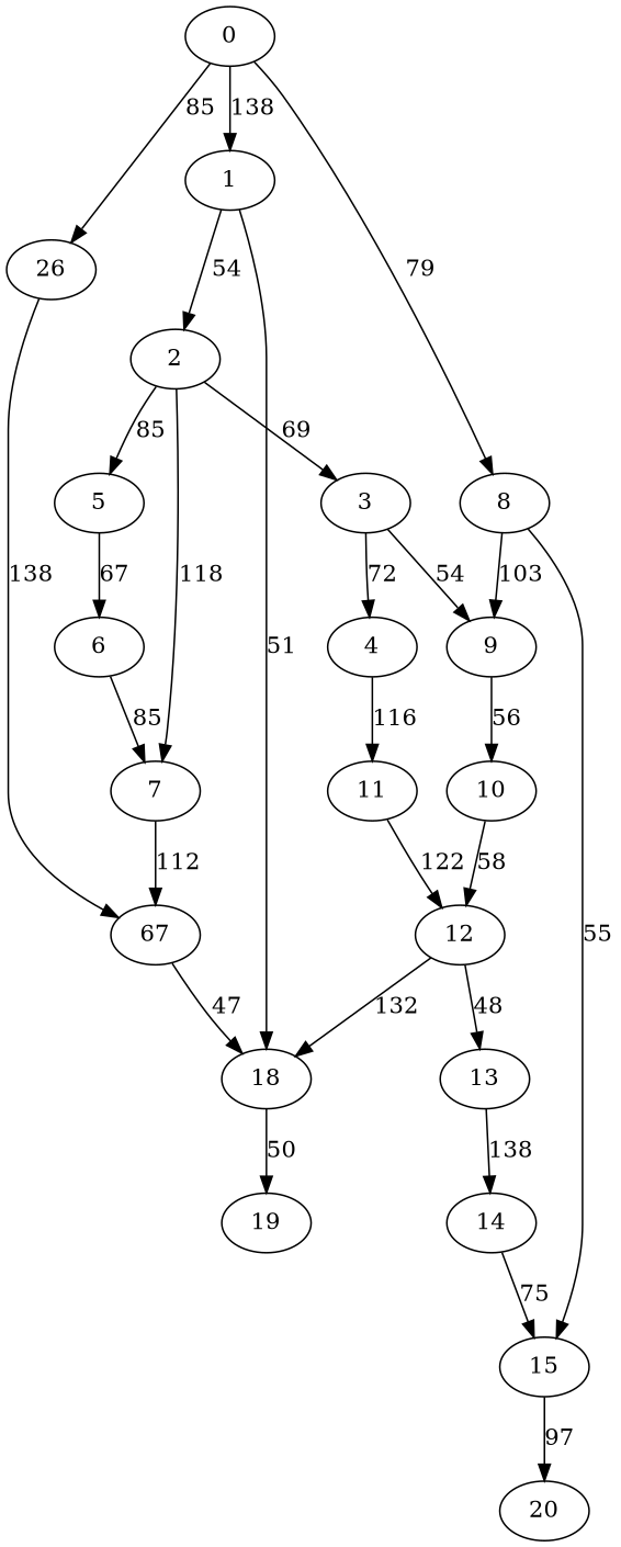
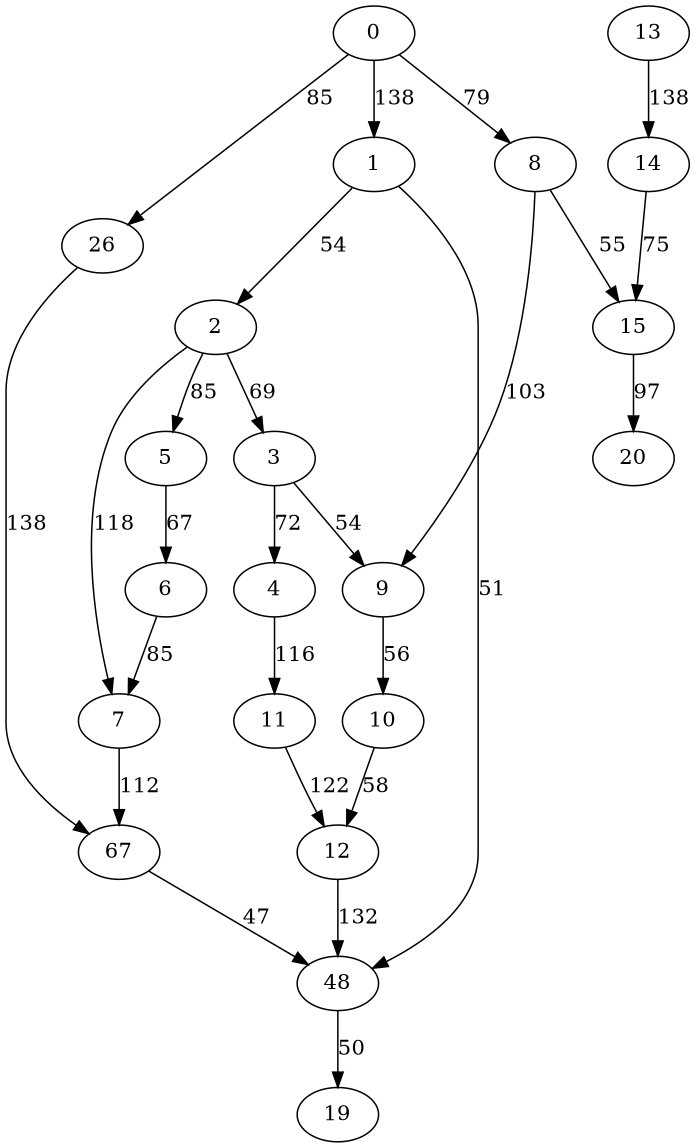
  digraph {
    0
    1
    8
    n4 [label=26]
    2
-   18
+   18 [label=48]
    9
    15
    n9 [label=67]
    3
    5
    7
    19
    10
    20
    4
    6
    11
    12
    13
    14
    0 -> 1 [label=138]
    0 -> 8 [label=79]
    0 -> n4 [label=85]
    1 -> 2 [label=54]
    1 -> 18 [label=51]
    8 -> 9 [label=103]
    8 -> 15 [label=55]
    n4 -> n9 [label=138]
    2 -> 3 [label=69]
    2 -> 5 [label=85]
    2 -> 7 [label=118]
    18 -> 19 [label=50]
    9 -> 10 [label=56]
    15 -> 20 [label=97]
    n9 -> 18 [label=47]
    3 -> 9 [label=54]
    3 -> 4 [label=72]
    5 -> 6 [label=67]
    7 -> n9 [label=112]
    10 -> 12 [label=58]
    4 -> 11 [label=116]
    6 -> 7 [label=85]
    11 -> 12 [label=122]
    12 -> 18 [label=132]
-   12 -> 13 [label=48]
    13 -> 14 [label=138]
    14 -> 15 [label=75]
  }
